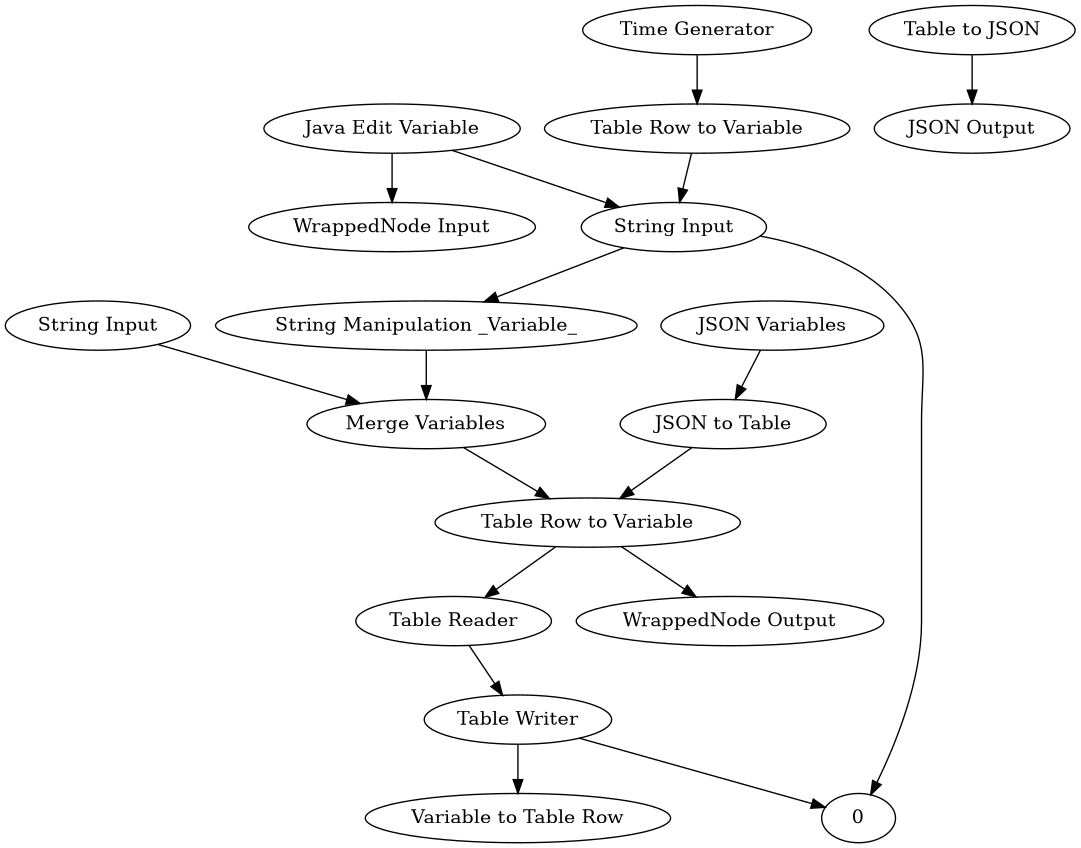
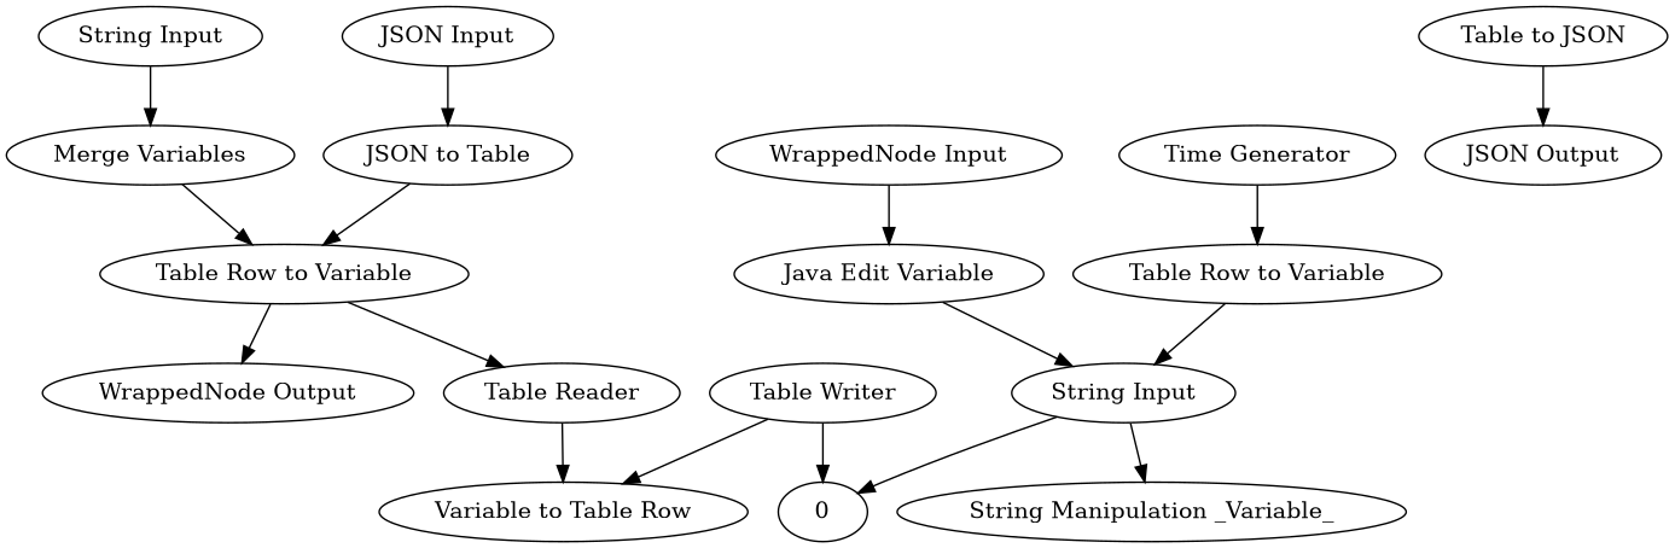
  digraph {
    rankdir=TB
    n1 [label="String Input"]
    n2 [label="Merge Variables"]
    n3 [label="Table Row to Variable"]
    n4 [label="String Manipulation _Variable_"]
    n5 [label="WrappedNode Output"]
    n6 [label="Table Reader"]
    n7 [label="Table Writer"]
    n8 [label="WrappedNode Input"]
    n9 [label="Java Edit Variable"]
    n10 [label="String Input"]
    0
    n12 [label="Time Generator"]
    n13 [label="Table Row to Variable"]
-   n14 [label="JSON Variables"]
+   n14 [label="JSON Input"]
    n15 [label="JSON to Table"]
    n16 [label="JSON Output"]
    n17 [label="Variable to Table Row"]
    n18 [label="Table to JSON"]
    n1 -> n2
    n2 -> n3
    n3 -> n5
    n3 -> n6
-   n4 -> n2
-   n6 -> n7
+   n6 -> n17
    n7 -> 0
    n7 -> n17
-   n9 -> n8
+   n8 -> n9
    n9 -> n10
    n10 -> n4
    n10 -> 0
    n12 -> n13
    n13 -> n10
    n14 -> n15
    n15 -> n3
    n18 -> n16
  }
